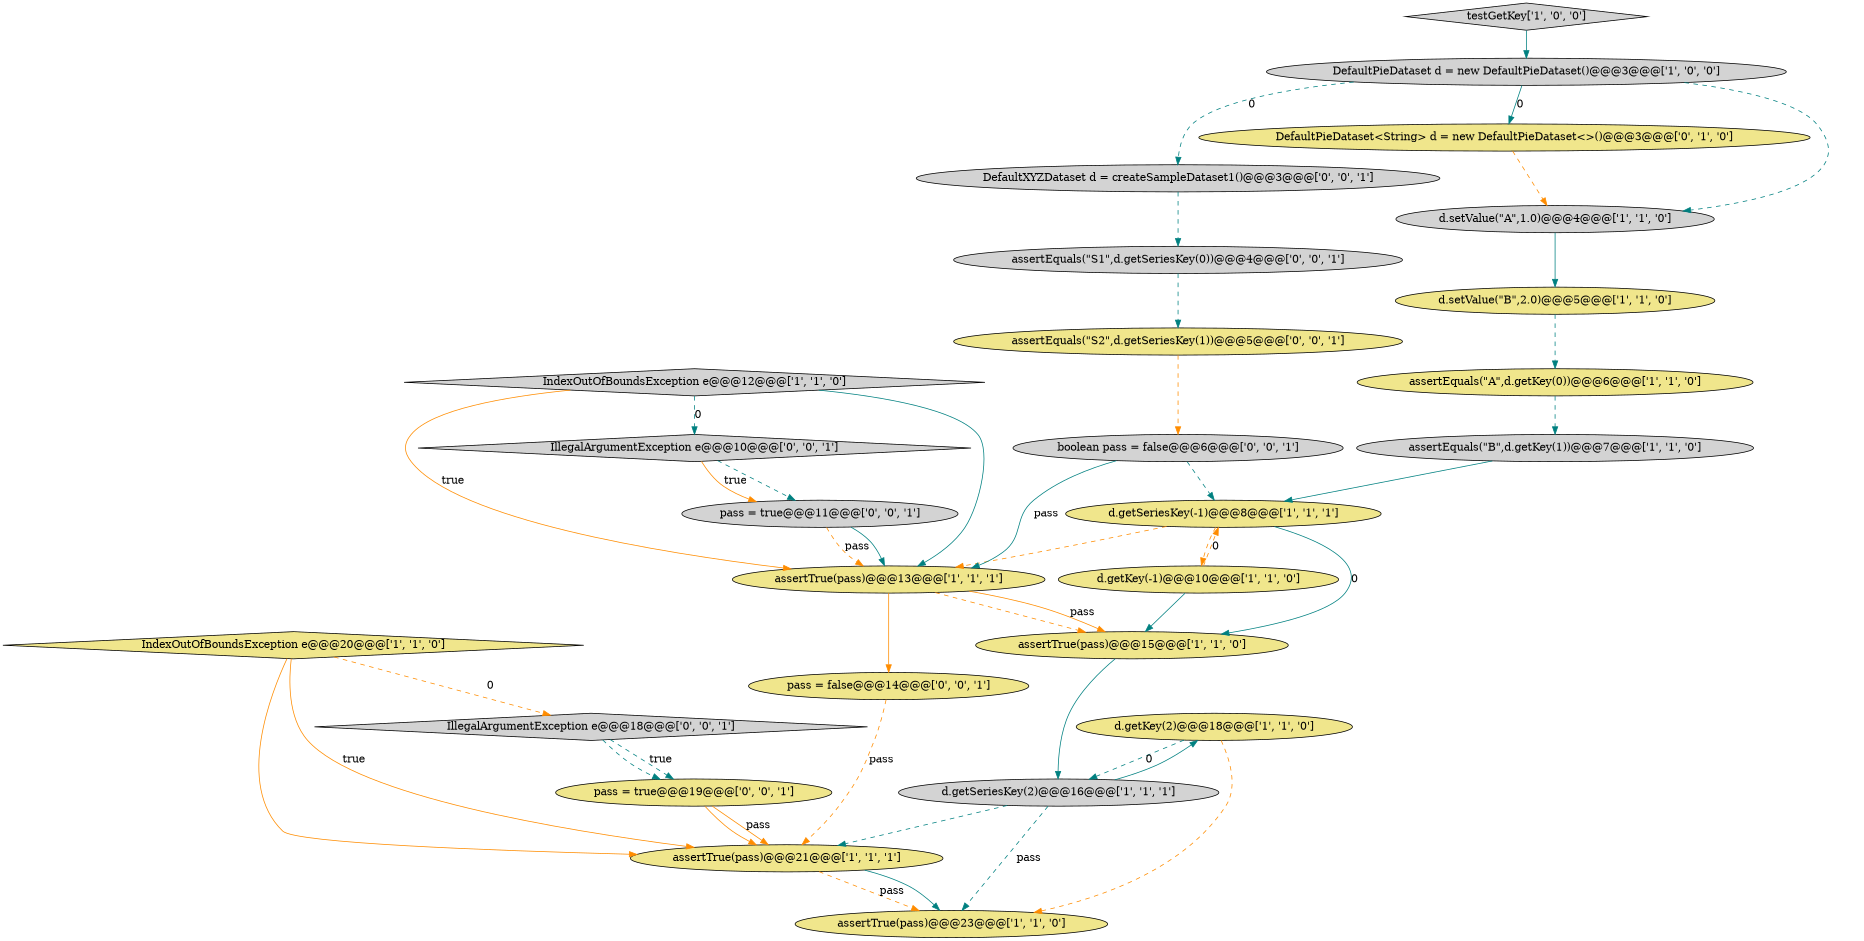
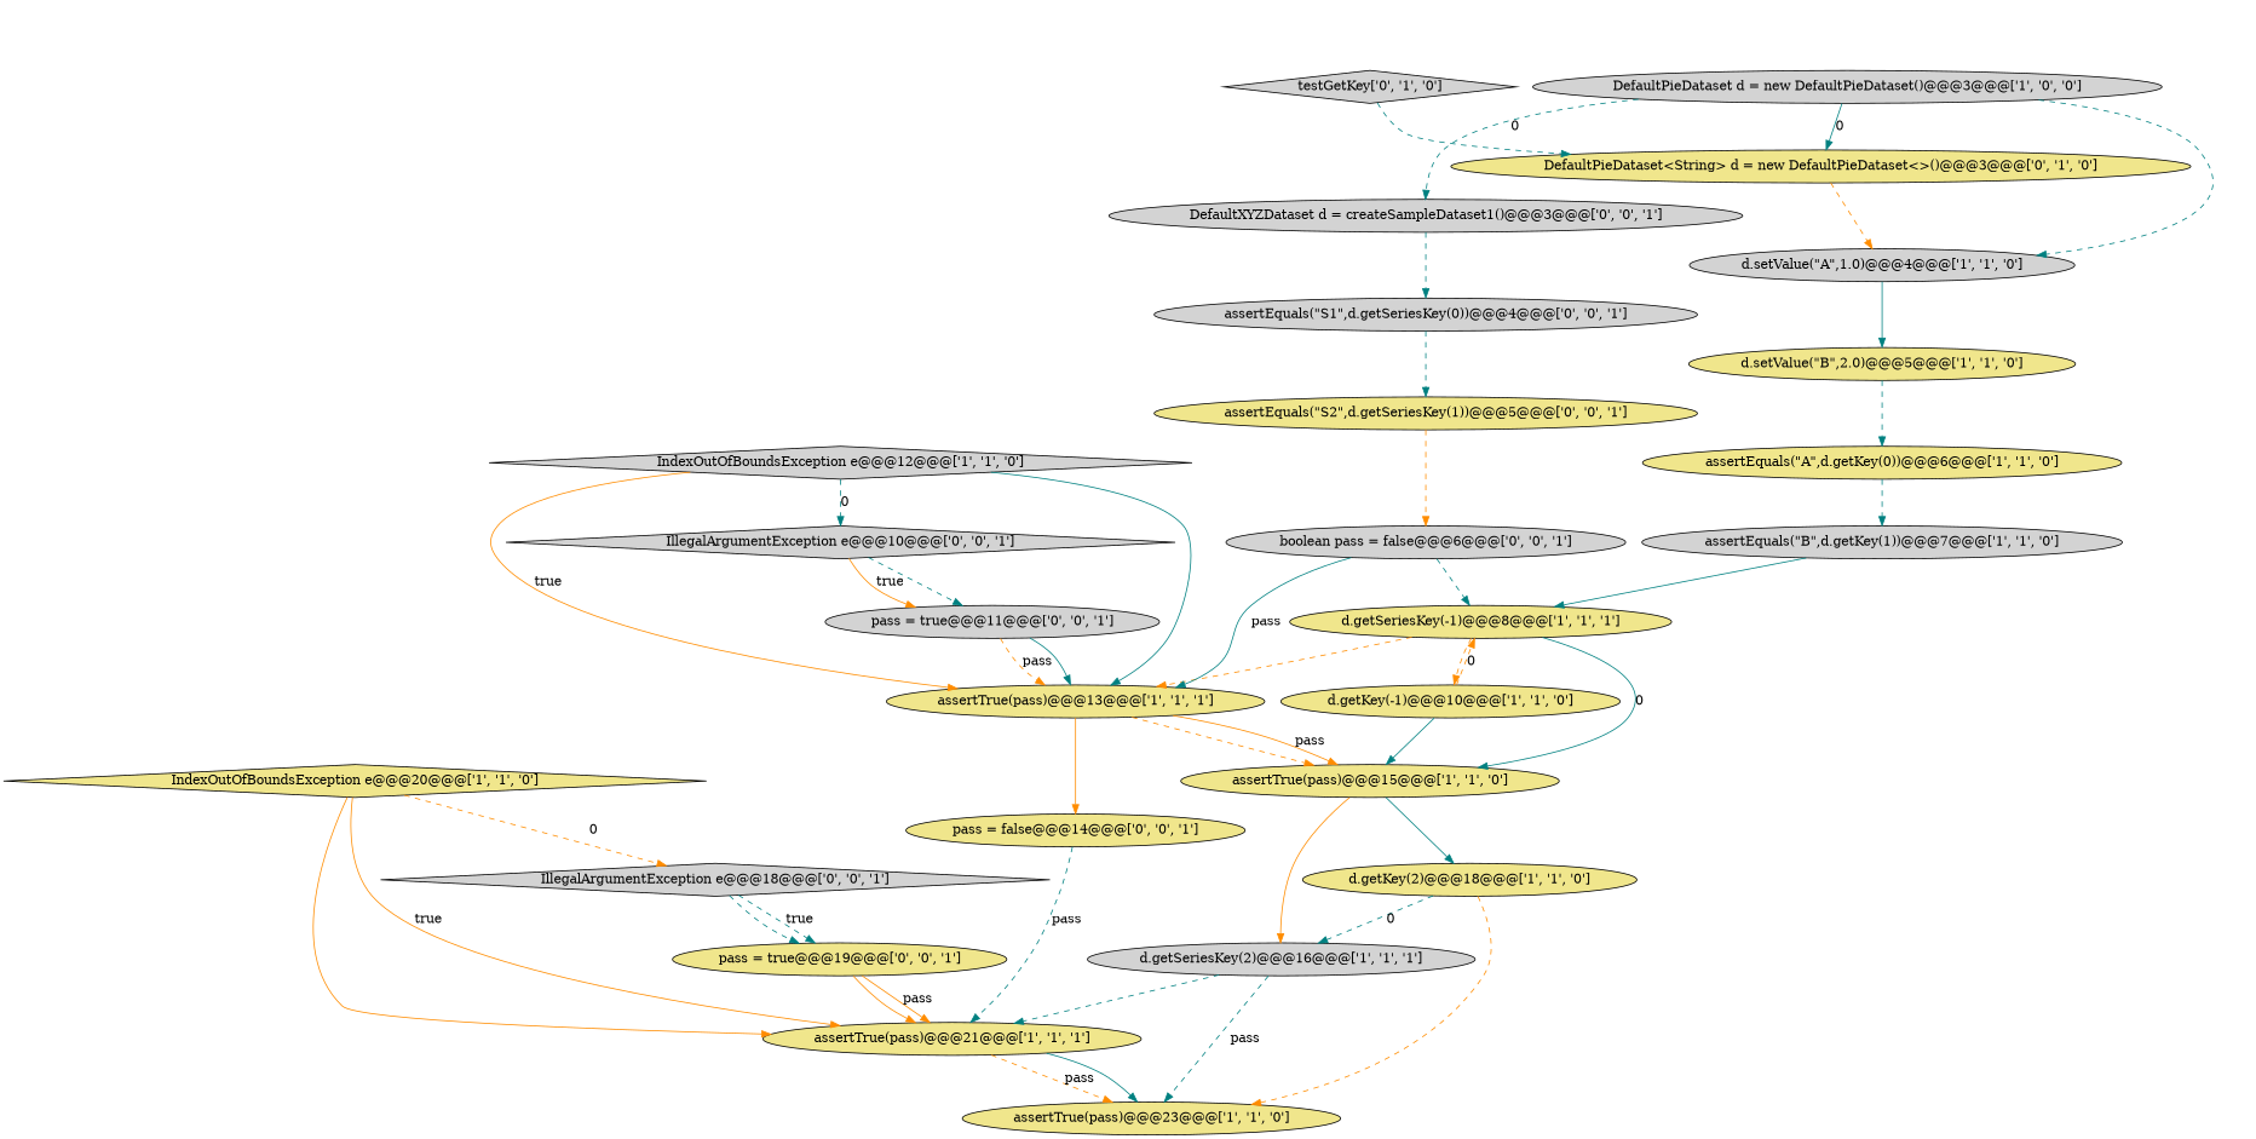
  digraph {
    node [fillcolor=khaki shape=ellipse style=filled]
    edge [color=teal style=dashed]
    n1 [label="d.getKey(2)@@@18@@@['1', '1', '0']"]
    n2 [label="assertTrue(pass)@@@23@@@['1', '1', '0']"]
    n3 [fillcolor=lightgrey label="d.getSeriesKey(2)@@@16@@@['1', '1', '1']"]
    n4 [label="assertTrue(pass)@@@21@@@['1', '1', '1']"]
    n5 [fillcolor=lightgrey label="IllegalArgumentException e@@@18@@@['0', '0', '1']" shape=diamond]
    n6 [label="pass = true@@@19@@@['0', '0', '1']"]
    n7 [fillcolor=lightgrey label="assertEquals(\"B\",d.getKey(1))@@@7@@@['1', '1', '0']"]
    n8 [label="d.getSeriesKey(-1)@@@8@@@['1', '1', '1']"]
    n9 [label="assertTrue(pass)@@@13@@@['1', '1', '1']"]
    n10 [label="d.getKey(-1)@@@10@@@['1', '1', '0']"]
    n11 [label="assertTrue(pass)@@@15@@@['1', '1', '0']"]
    n12 [fillcolor=lightgrey label="pass = true@@@11@@@['0', '0', '1']"]
    n13 [label="pass = false@@@14@@@['0', '0', '1']"]
    n14 [label="IndexOutOfBoundsException e@@@20@@@['1', '1', '0']" shape=diamond]
    n15 [fillcolor=lightgrey label="DefaultXYZDataset d = createSampleDataset1()@@@3@@@['0', '0', '1']"]
    n16 [fillcolor=lightgrey label="assertEquals(\"S1\",d.getSeriesKey(0))@@@4@@@['0', '0', '1']"]
    n17 [label="assertEquals(\"S2\",d.getSeriesKey(1))@@@5@@@['0', '0', '1']"]
    n18 [label="DefaultPieDataset<String> d = new DefaultPieDataset<>()@@@3@@@['0', '1', '0']"]
    n19 [fillcolor=lightgrey label="d.setValue(\"A\",1.0)@@@4@@@['1', '1', '0']"]
    n20 [label="d.setValue(\"B\",2.0)@@@5@@@['1', '1', '0']"]
    n21 [label="assertEquals(\"A\",d.getKey(0))@@@6@@@['1', '1', '0']"]
    n22 [fillcolor=lightgrey label="boolean pass = false@@@6@@@['0', '0', '1']"]
    n23 [fillcolor=lightgrey label="DefaultPieDataset d = new DefaultPieDataset()@@@3@@@['1', '0', '0']"]
-   n24 [fillcolor=lightgrey label="testGetKey['1', '0', '0']" shape=diamond]
+   n25 [fillcolor=lightgrey label="testGetKey['0', '1', '0']" shape=diamond]
    n26 [fillcolor=lightgrey label="IndexOutOfBoundsException e@@@12@@@['1', '1', '0']" shape=diamond]
    n27 [fillcolor=lightgrey label="IllegalArgumentException e@@@10@@@['0', '0', '1']" shape=diamond]
    n1 -> n2 [color=darkorange]
    n1 -> n3 [label=0]
-   n3 -> n1 [style=solid]
+   n11 -> n1 [style=solid]
    n3 -> n2 [label=pass]
    n3 -> n4
    n4 -> n2 [color=darkorange label=pass]
    n4 -> n2 [style=solid]
    n5 -> n6 [label=true]
    n5 -> n6
    n6 -> n4 [color=darkorange label=pass style=solid]
    n6 -> n4 [color=darkorange style=solid]
    n7 -> n8 [style=solid]
    n8 -> n9 [color=darkorange]
    n8 -> n10 [color=darkorange]
    n8 -> n11 [label=0 style=solid]
    n9 -> n11 [color=darkorange label=pass style=solid]
    n9 -> n11 [color=darkorange]
    n9 -> n13 [color=darkorange style=solid]
    n10 -> n8 [color=darkorange label=0]
    n10 -> n11 [style=solid]
-   n11 -> n3 [style=solid]
+   n11 -> n3 [color=darkorange style=solid]
    n12 -> n9 [color=darkorange label=pass]
    n12 -> n9 [style=solid]
-   n13 -> n4 [color=darkorange label=pass]
+   n13 -> n4 [label=pass]
    n14 -> n4 [color=darkorange style=solid]
    n14 -> n4 [color=darkorange label=true style=solid]
    n14 -> n5 [color=darkorange label=0]
    n15 -> n16
    n16 -> n17
    n17 -> n22 [color=darkorange]
    n18 -> n19 [color=darkorange]
    n19 -> n20 [style=solid]
    n20 -> n21
    n21 -> n7
    n22 -> n8
    n22 -> n9 [label=pass style=solid]
    n23 -> n15 [label=0]
    n23 -> n18 [label=0 style=solid]
    n23 -> n19
-   n24 -> n23 [style=solid]
+   n25 -> n18
    n26 -> n9 [style=solid]
    n26 -> n9 [color=darkorange label=true style=solid]
    n26 -> n27 [label=0]
    n27 -> n12
    n27 -> n12 [color=darkorange label=true style=solid]
  }
